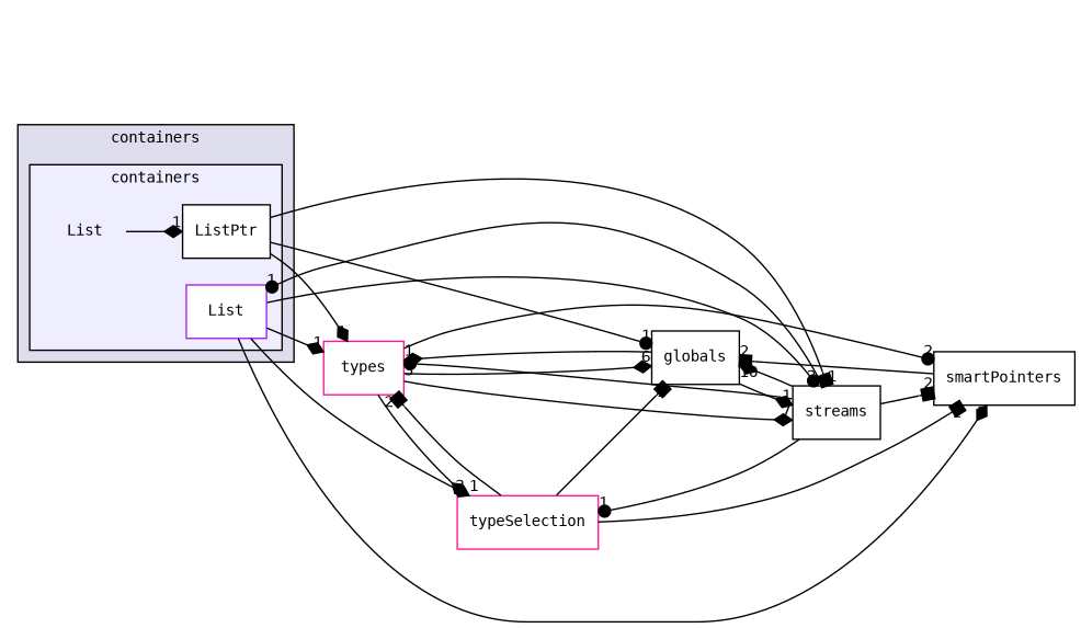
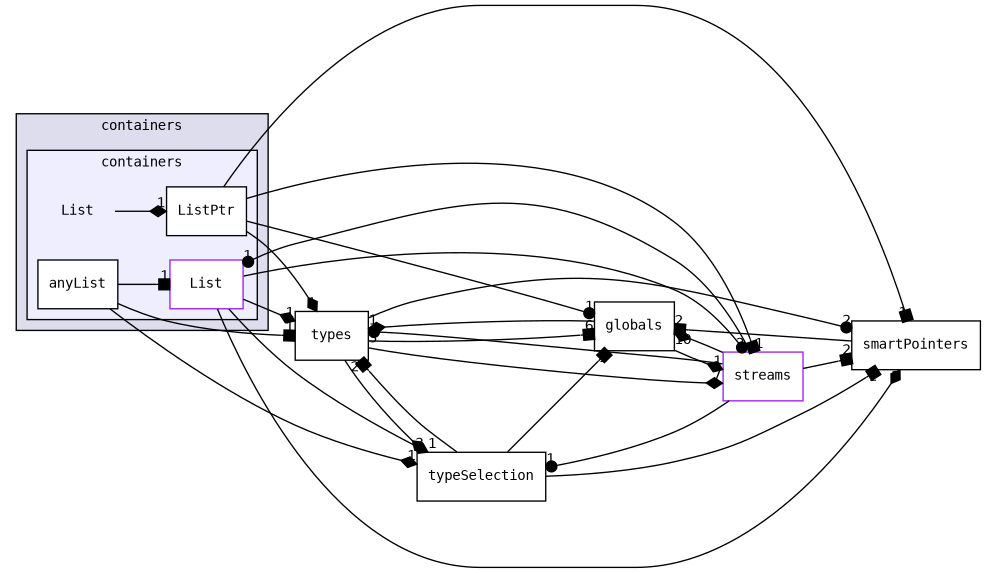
  digraph {
    compound=true
    rankdir=LR
    fontname="DejaVu Sans Mono"
    node [fontname="DejaVu Sans Mono" fontsize=10 shape=box color=black fillcolor=white style=filled]
    edge [headlabel=1 labeldistance=1.5 labelfontname=Helvetica labelfontsize=10 arrowhead=diamond fontname="DejaVu Sans Mono"]
    n1 [label=List shape=plaintext color=deeppink fillcolor="" style=""]
+   n2 [label=anyList]
    n3 [color=purple label=List]
    n4 [label=ListPtr]
-   n5 [color=deeppink label=types]
-   n6 [label=typeSelection color=deeppink fillcolor="" style=""]
+   n5 [label=types]
+   n6 [label=typeSelection fillcolor="" style=""]
    n7 [label=smartPointers fillcolor="" style=""]
-   n8 [label=streams]
+   n8 [color=purple label=streams]
    n9 [label=globals fillcolor="" style=""]
    subgraph cluster_1 {
      bgcolor="#ddddee"
      fontsize=10
      label=containers
      pencolor=black
      subgraph cluster_2 {
        bgcolor="#eeeeff"
        fontsize=10
        pencolor=black
        n1
+       n2
        n3
        n4
      }
    }
    n1 -> n4
+   n2 -> n3 [arrowhead=box]
+   n2 -> n5 [arrowhead=box]
+   n2 -> n6
    n3 -> n5
    n3 -> n6
    n3 -> n7
    n3 -> n8 [headlabel=2 arrowhead=dot]
    n4 -> n5
+   n4 -> n7 [arrowhead=box]
    n4 -> n8 [arrowhead=box]
    n4 -> n9 [arrowhead=dot]
    n5 -> n6 [headlabel=3]
    n5 -> n7 [headlabel=2 arrowhead=dot]
    n5 -> n8 [headlabel=7]
-   n5 -> n9 [headlabel=6]
+   n5 -> n9 [headlabel=6 arrowhead=box]
    n6 -> n5 [headlabel=2 arrowhead=box]
    n6 -> n7 [arrowhead=box]
    n6 -> n9 [arrowhead=box]
    n7 -> n9 [headlabel=2 arrowhead=box]
    n8 -> n3 [arrowhead=dot]
    n8 -> n5 [headlabel=3 arrowhead=dot]
    n8 -> n6 [arrowhead=dot]
    n8 -> n7 [headlabel=2 arrowhead=box]
    n8 -> n9 [headlabel=10]
    n9 -> n5
    n9 -> n8
  }
